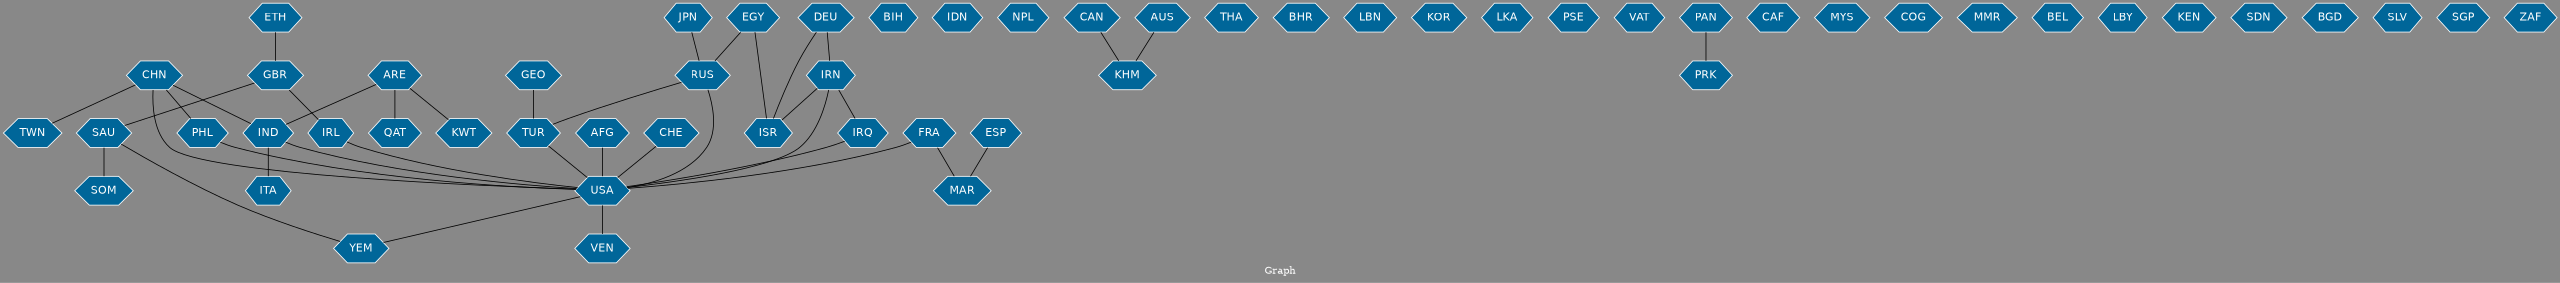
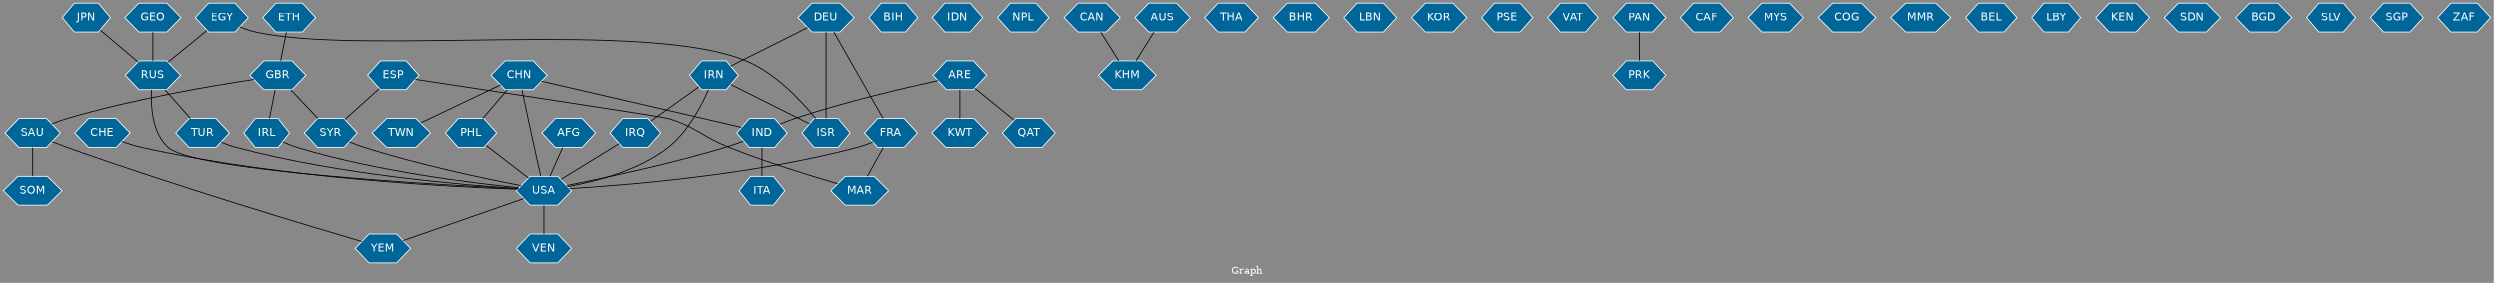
  graph {
    bgcolor="#888888"
    fontcolor=white
    fontsize=12
    label="Graph"
    node [color=white fillcolor="#006699" fontcolor=white fontname=Helvetica shape=hexagon style=filled]
    edge [arrowhead=open color=black fontcolor=white fontname=Courier fontsize=12 weight=1]
    n1 [label=CHN]
    n2 [label=USA]
    n3 [label=IND]
    n4 [label=PHL]
    n5 [label=TWN]
    n6 [label=YEM]
    n7 [label=VEN]
    n8 [label=ITA]
+   n9 [label=SYR]
    n10 [label=RUS]
    n11 [label=TUR]
    n12 [label=GBR]
    n13 [label=SAU]
    n14 [label=IRL]
    n15 [label=SOM]
    n16 [label=BIH]
    n17 [label=IDN]
    n18 [label=NPL]
    n19 [label=CAN]
    n20 [label=KHM]
    n21 [label=THA]
    n22 [label=IRN]
    n23 [label=IRQ]
    n24 [label=ISR]
    n25 [label=EGY]
    n26 [label=ESP]
    n27 [label=MAR]
    n28 [label=AFG]
    n29 [label=BHR]
    n30 [label=LBN]
    n31 [label=KOR]
-   n32 [label=LKA]
    n33 [label=PSE]
    n34 [label=DEU]
    n35 [label=FRA]
    n36 [label=ARE]
    n37 [label=KWT]
    n38 [label=QAT]
    n39 [label=VAT]
    n40 [label=PRK]
    n41 [label=PAN]
    n42 [label=CAF]
    n43 [label=CHE]
    n44 [label=MYS]
    n45 [label=COG]
    n46 [label=MMR]
    n47 [label=JPN]
    n48 [label=BEL]
    n49 [label=LBY]
    n50 [label=AUS]
    n51 [label=KEN]
    n52 [label=SDN]
    n53 [label=BGD]
    n54 [label=ETH]
    n55 [label=SLV]
    n56 [label=GEO]
    n57 [label=SGP]
    n58 [label=ZAF]
    n1 -- n2 [weight=3]
    n1 -- n3 [weight=2]
    n1 -- n4
    n1 -- n5 [weight=2]
    n2 -- n6
    n2 -- n7 [weight=3]
    n3 -- n2 [weight=3]
    n3 -- n8 [weight=4]
    n4 -- n2
+   n9 -- n2
    n10 -- n2 [weight=2]
    n10 -- n11
    n11 -- n2
+   n12 -- n9
    n12 -- n13
    n12 -- n14
    n13 -- n6
    n13 -- n15
    n14 -- n2
    n19 -- n20
    n22 -- n2 [weight=2]
    n22 -- n23 [weight=2]
    n22 -- n24
    n23 -- n2
    n25 -- n10
    n25 -- n24
+   n26 -- n9
    n26 -- n27
    n28 -- n2 [weight=2]
    n34 -- n22
    n34 -- n24
+   n34 -- n35
    n35 -- n2 [weight=3]
    n35 -- n27
    n36 -- n3
    n36 -- n37
    n36 -- n38
    n41 -- n40
    n43 -- n2
    n47 -- n10
    n50 -- n20
    n54 -- n12
-   n56 -- n11
+   n56 -- n10
  }
